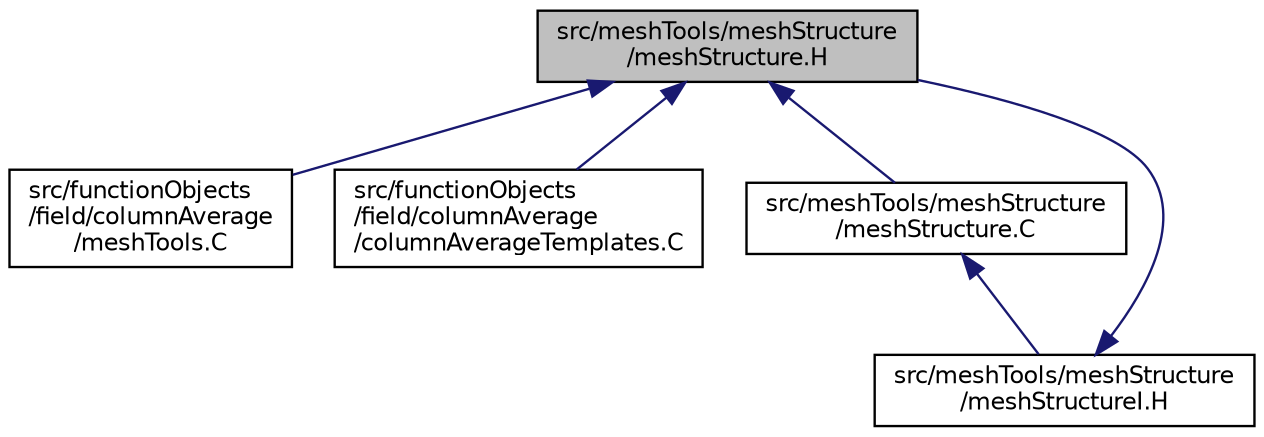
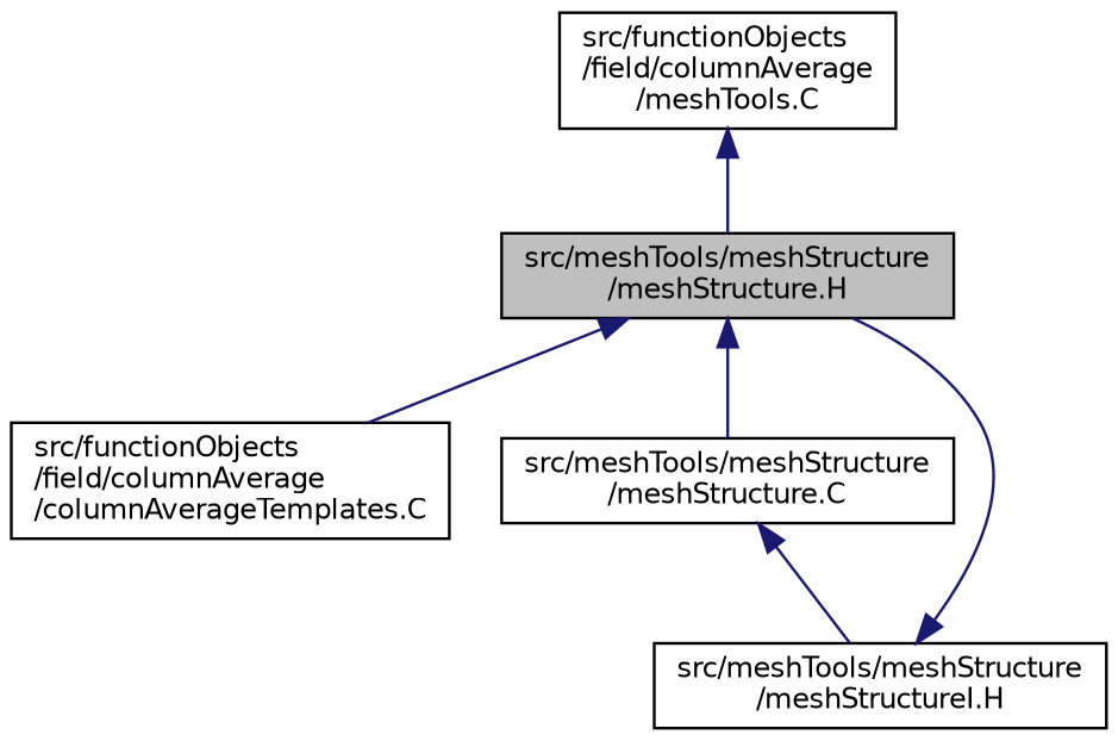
  digraph {
    node [color=black fontname=Helvetica fontsize=10 shape=record]
    edge [color=midnightblue dir=back fontname=Helvetica fontsize=10 labelfontname=Helvetica labelfontsize=10 style=solid]
    n1 [fillcolor=grey75 fontcolor=black height=0.2 label="src/meshTools/meshStructure\l/meshStructure.H" style=filled width=0.4]
    n2 [height=0.2 label="src/functionObjects\l/field/columnAverage\l/meshTools.C" width=0.4]
    n3 [height=0.2 label="src/functionObjects\l/field/columnAverage\l/columnAverageTemplates.C" width=0.4]
    n4 [height=0.2 label="src/meshTools/meshStructure\l/meshStructure.C" width=0.4]
    n5 [height=0.2 label="src/meshTools/meshStructure\l/meshStructureI.H" width=0.4]
-   n1 -> n2
+   n2 -> n1
    n1 -> n3
    n1 -> n4
    n4 -> n5
    n5 -> n1
  }
